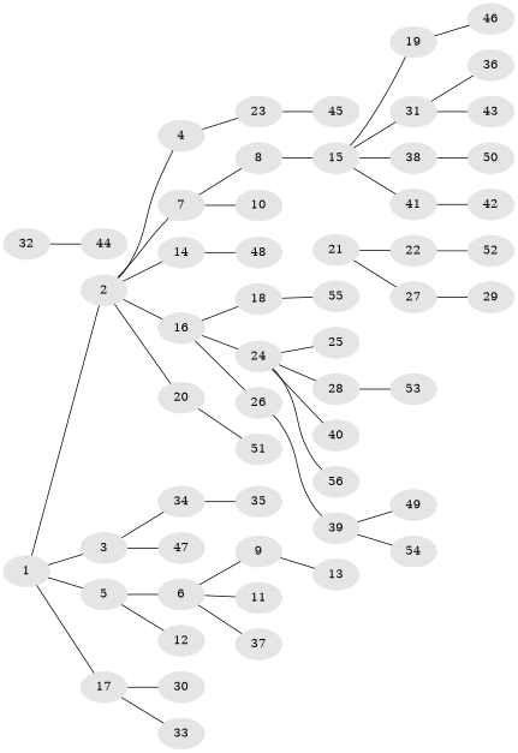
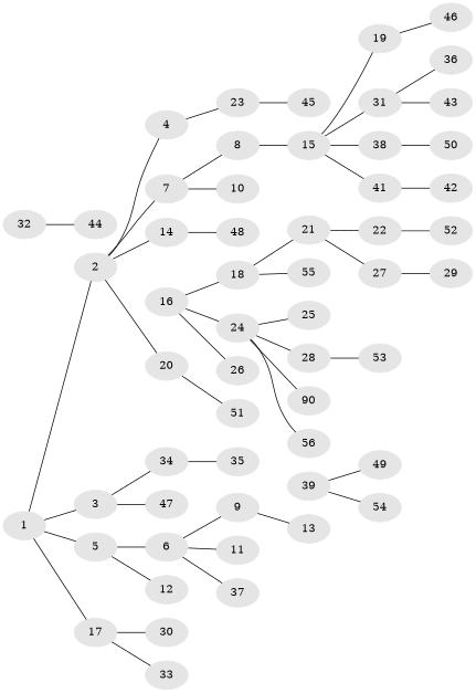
  graph {
    rankdir=LR
    node [color=gray90 style=filled]
    1
    2
    3
    5
    17
    4
    7
    14
    16
    20
    34
    47
    6
    12
    30
    33
    23
    8
    10
    48
    18
    24
    26
    51
    35
    9
    11
    37
    13
    15
    45
    19
    31
    38
    41
    32
    44
    46
    36
    43
    50
    42
    21
    55
    25
    28
-   40
+   40 [label=90]
    56
    39
    22
    27
    52
    29
    53
    49
    54
    1 -- 2
    1 -- 3
    1 -- 5
    1 -- 17
    2 -- 4
    2 -- 7
    2 -- 14
-   2 -- 16
    2 -- 20
    3 -- 34
    3 -- 47
    5 -- 6
    5 -- 12
    17 -- 30
    17 -- 33
    4 -- 23
    7 -- 8
    7 -- 10
    14 -- 48
    16 -- 18
    16 -- 24
    16 -- 26
    20 -- 51
    34 -- 35
    6 -- 9
    6 -- 11
    6 -- 37
    23 -- 45
    8 -- 15
+   18 -- 21
    18 -- 55
    24 -- 25
    24 -- 28
    24 -- 40
    24 -- 56
-   26 -- 39
    9 -- 13
    15 -- 19
    15 -- 31
    15 -- 38
    15 -- 41
    19 -- 46
    31 -- 36
    31 -- 43
    38 -- 50
    41 -- 42
    32 -- 44
    21 -- 22
    21 -- 27
    28 -- 53
    39 -- 49
    39 -- 54
    22 -- 52
    27 -- 29
  }
